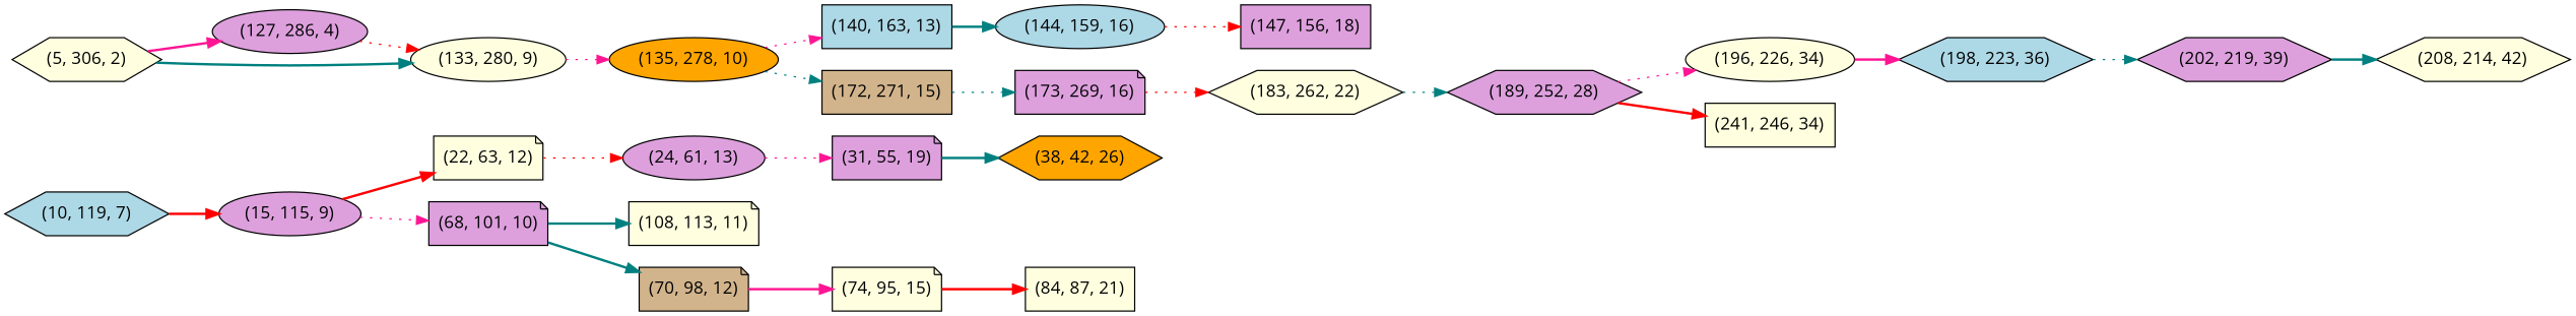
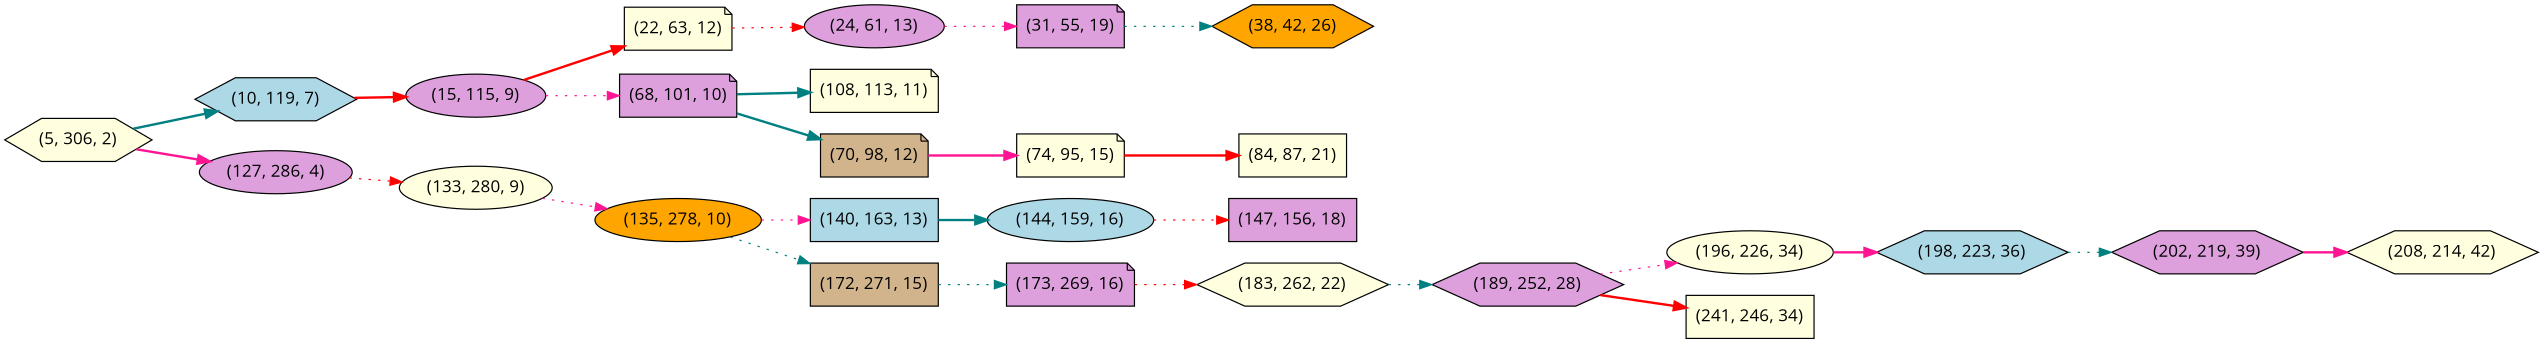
  digraph {
    fontname="Open Sans"
    rankdir=LR
    node [fillcolor=lightyellow fontname="Open Sans" shape=hexagon style=filled]
    edge [color=teal fontname="Open Sans" style=dotted]
    "(10, 119, 7)" [fillcolor=lightblue]
    "(5, 306, 2)"
    "(127, 286, 4)" [fillcolor=plum shape=ellipse]
    "(15, 115, 9)" [fillcolor=plum shape=ellipse]
    "(133, 280, 9)" [shape=ellipse]
    "(22, 63, 12)" [shape=note]
    "(68, 101, 10)" [fillcolor=plum shape=note]
    "(24, 61, 13)" [fillcolor=plum shape=ellipse]
    "(108, 113, 11)" [shape=note]
    "(70, 98, 12)" [fillcolor=tan shape=note]
    "(31, 55, 19)" [fillcolor=plum shape=note]
    "(38, 42, 26)" [fillcolor=orange]
    "(74, 95, 15)" [shape=note]
    n14 [label="(84, 87, 21)" shape=box]
    "(135, 278, 10)" [fillcolor=orange shape=ellipse]
    "(140, 163, 13)" [fillcolor=lightblue shape=box]
    "(172, 271, 15)" [fillcolor=tan shape=box]
    "(144, 159, 16)" [fillcolor=lightblue shape=ellipse]
    "(173, 269, 16)" [fillcolor=plum shape=note]
    "(147, 156, 18)" [fillcolor=plum shape=box]
    "(183, 262, 22)"
    "(189, 252, 28)" [fillcolor=plum]
    "(196, 226, 34)" [shape=ellipse]
    "(241, 246, 34)" [shape=box]
    "(198, 223, 36)" [fillcolor=lightblue]
    "(202, 219, 39)" [fillcolor=plum]
    "(208, 214, 42)"
    "(10, 119, 7)" -> "(15, 115, 9)" [color=red style=bold]
-   "(5, 306, 2)" -> "(133, 280, 9)" [style=bold]
+   "(5, 306, 2)" -> "(10, 119, 7)" [style=bold]
    "(5, 306, 2)" -> "(127, 286, 4)" [color=deeppink style=bold]
    "(127, 286, 4)" -> "(133, 280, 9)" [color=red]
    "(15, 115, 9)" -> "(22, 63, 12)" [color=red style=bold]
    "(15, 115, 9)" -> "(68, 101, 10)" [color=deeppink]
    "(133, 280, 9)" -> "(135, 278, 10)" [color=deeppink]
    "(22, 63, 12)" -> "(24, 61, 13)" [color=red]
    "(68, 101, 10)" -> "(108, 113, 11)" [style=bold]
    "(68, 101, 10)" -> "(70, 98, 12)" [style=bold]
    "(24, 61, 13)" -> "(31, 55, 19)" [color=deeppink]
    "(70, 98, 12)" -> "(74, 95, 15)" [color=deeppink style=bold]
-   "(31, 55, 19)" -> "(38, 42, 26)" [style=bold]
+   "(31, 55, 19)" -> "(38, 42, 26)"
    "(74, 95, 15)" -> n14 [color=red style=bold]
    "(135, 278, 10)" -> "(140, 163, 13)" [color=deeppink]
    "(135, 278, 10)" -> "(172, 271, 15)"
    "(140, 163, 13)" -> "(144, 159, 16)" [style=bold]
    "(172, 271, 15)" -> "(173, 269, 16)"
    "(144, 159, 16)" -> "(147, 156, 18)" [color=red]
    "(173, 269, 16)" -> "(183, 262, 22)" [color=red]
    "(183, 262, 22)" -> "(189, 252, 28)"
    "(189, 252, 28)" -> "(196, 226, 34)" [color=deeppink]
    "(189, 252, 28)" -> "(241, 246, 34)" [color=red style=bold]
    "(196, 226, 34)" -> "(198, 223, 36)" [color=deeppink style=bold]
    "(198, 223, 36)" -> "(202, 219, 39)"
-   "(202, 219, 39)" -> "(208, 214, 42)" [style=bold]
+   "(202, 219, 39)" -> "(208, 214, 42)" [color=deeppink style=bold]
  }
